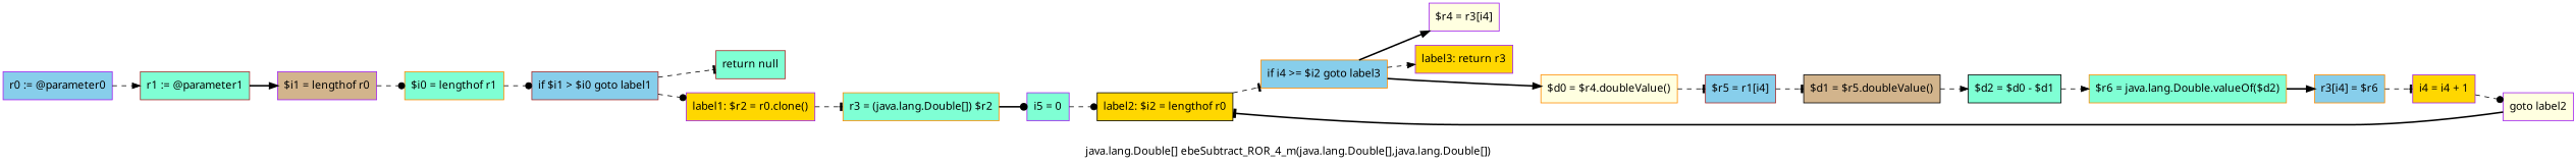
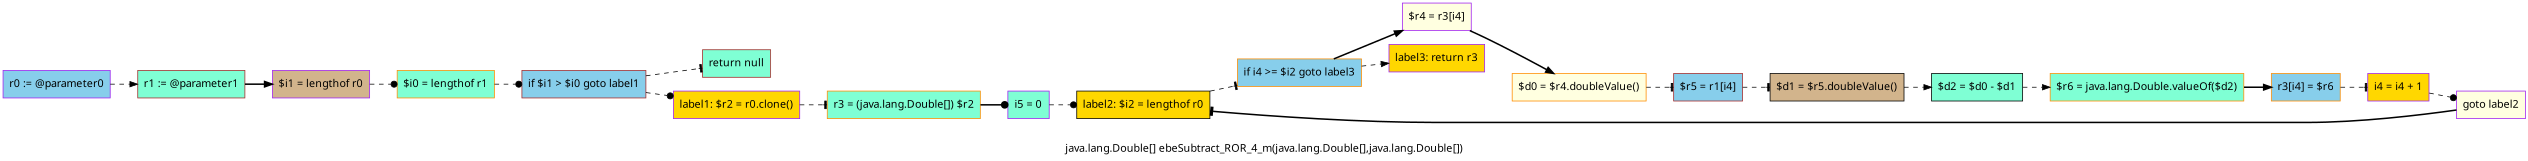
  digraph {
    fontname="Noto Sans"
    label="java.lang.Double[] ebeSubtract_ROR_4_m(java.lang.Double[],java.lang.Double[])"
    rankdir=LR
    node [color=purple fillcolor=aquamarine fontname="Noto Sans" shape=box style=filled]
    edge [arrowhead=normal fontname="Noto Sans" style=dashed]
    n1 [fillcolor=skyblue label="r0 := @parameter0"]
    n2 [color=brown label="r1 := @parameter1"]
    n3 [fillcolor=tan label="$i1 = lengthof r0"]
    n4 [color=darkorange label="$i0 = lengthof r1"]
    n5 [color=brown fillcolor=skyblue label="if $i1 > $i0 goto label1"]
    n6 [color=brown label="return null"]
    n7 [fillcolor=gold label="label1: $r2 = r0.clone()"]
    n8 [color=darkorange label="r3 = (java.lang.Double[]) $r2"]
    n9 [label="i5 = 0"]
    n10 [color=black fillcolor=gold label="label2: $i2 = lengthof r0"]
    n11 [color=darkorange fillcolor=skyblue label="if i4 >= $i2 goto label3"]
    n12 [fillcolor=lightyellow label="$r4 = r3[i4]"]
    n13 [fillcolor=gold label="label3: return r3"]
    n14 [color=darkorange fillcolor=lightyellow label="$d0 = $r4.doubleValue()"]
    n15 [color=brown fillcolor=skyblue label="$r5 = r1[i4]"]
    n16 [color=black fillcolor=tan label="$d1 = $r5.doubleValue()"]
    n17 [color=black label="$d2 = $d0 - $d1"]
    n18 [color=darkorange label="$r6 = java.lang.Double.valueOf($d2)"]
    n19 [color=darkorange fillcolor=skyblue label="r3[i4] = $r6"]
    n20 [fillcolor=gold label="i4 = i4 + 1"]
    n21 [fillcolor=lightyellow label="goto label2"]
    n1 -> n2
    n2 -> n3 [style=bold]
    n3 -> n4 [arrowhead=dot]
    n4 -> n5 [arrowhead=dot]
    n5 -> n6 [arrowhead=tee]
    n5 -> n7 [arrowhead=dot]
    n7 -> n8 [arrowhead=tee]
    n8 -> n9 [arrowhead=dot style=bold]
    n9 -> n10 [arrowhead=dot]
    n10 -> n11 [arrowhead=tee]
    n11 -> n12 [style=bold]
    n11 -> n13
-   n11 -> n14 [style=bold]
+   n12 -> n14 [style=bold]
    n14 -> n15 [arrowhead=tee]
    n15 -> n16 [arrowhead=tee]
    n16 -> n17
    n17 -> n18
    n18 -> n19 [style=bold]
    n19 -> n20 [arrowhead=tee]
    n20 -> n21 [arrowhead=dot]
    n21 -> n10 [arrowhead=tee style=bold]
  }
